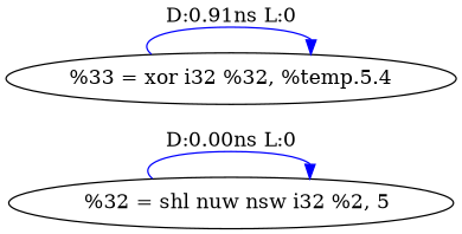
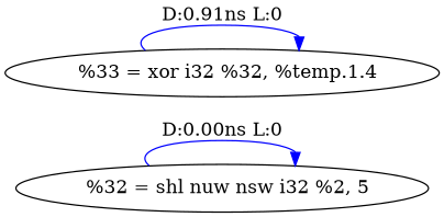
  digraph {
    rankdir=LR
    edge [color=blue]
    n1 [label="  %32 = shl nuw nsw i32 %2, 5"]
-   n2 [label="%33 = xor i32 %32, %temp.5.4"]
+   n2 [label="  %33 = xor i32 %32, %temp.1.4"]
    n1 -> n1 [label="D:0.00ns L:0"]
    n2 -> n2 [label="D:0.91ns L:0"]
  }
